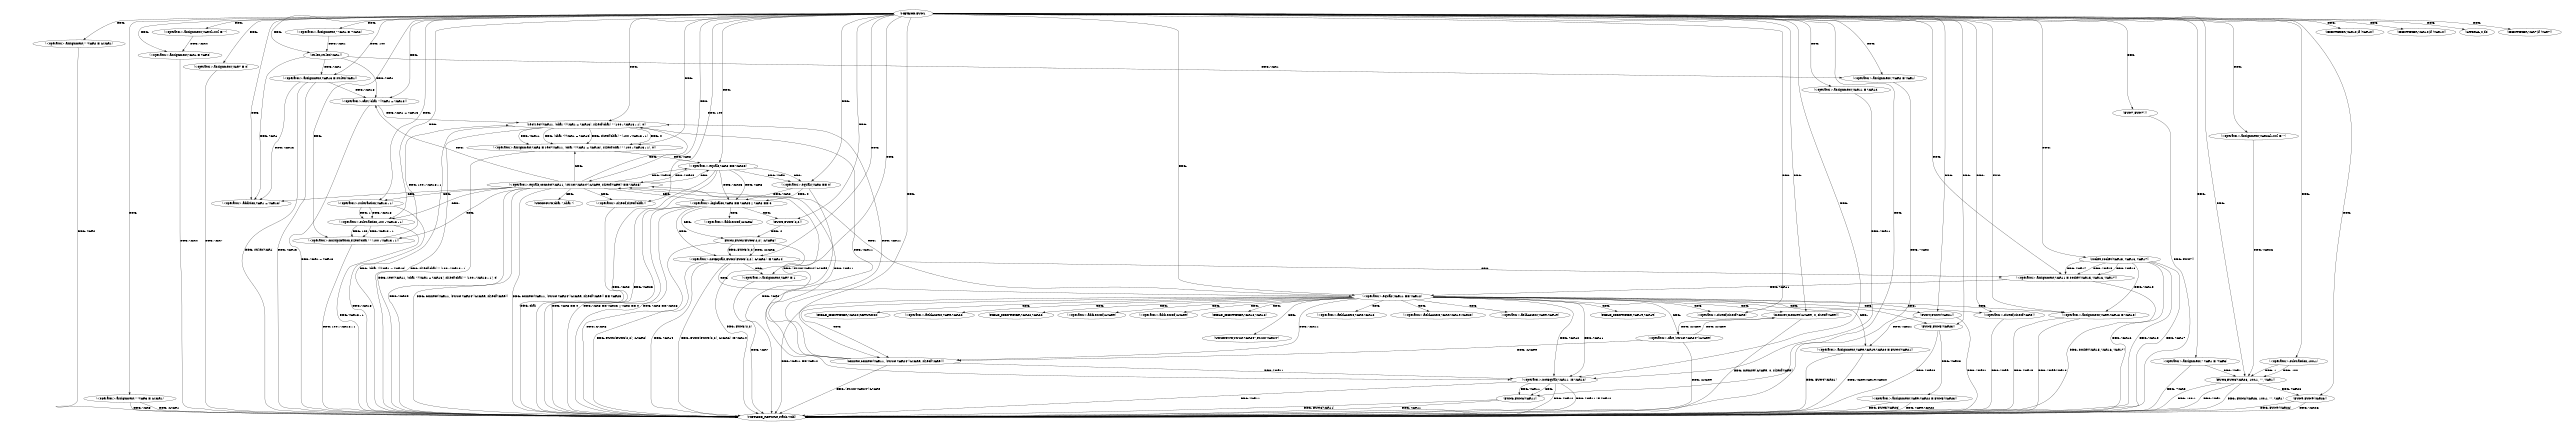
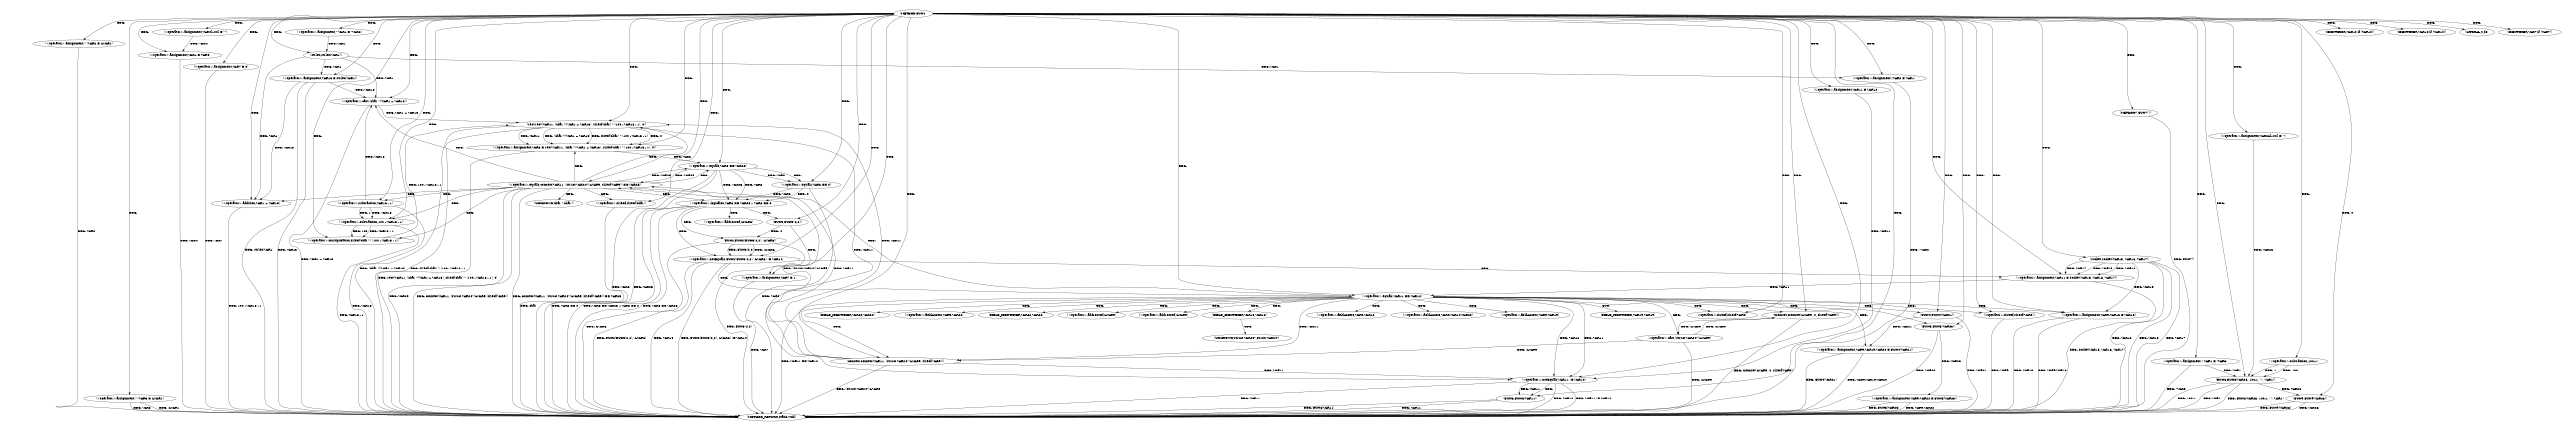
  digraph {
    n1 [label="(METHOD,FUN1)"]
    n2 [label="(<operator>.assignment,* *VAR2 = &VAR1)"]
    n3 [label="(<operator>.assignment,* *VAR3 = &VAR1)"]
    n4 [label="(<operator>.assignment,VAR4[100] = \"\")"]
    n5 [label="(<operator>.assignment,VAR1 = VAR4)"]
    n6 [label="(<operator>.assignment,* VAR1 = *VAR2)"]
    n7 [label="(<operator>.assignment,VAR7 = 0)"]
    n8 [label="(<operator>.assignment,VAR11 = VAR12)"]
    n9 [label="(<operator>.assignment,VAR13 = strlen(VAR1))"]
    n10 [label="(strlen,strlen(VAR1))"]
    n11 [label="(<operator>.notEquals,FUN2(FUN3(2,2), &VAR6) != VAR14)"]
    n12 [label="(FUN3,FUN3(2,2))"]
    n13 [label="(<operator>.assignment,VAR7 = 1)"]
    n14 [label="(<operator>.assignment,VAR11 = socket(VAR15, VAR16, VAR17))"]
    n15 [label="(socket,socket(VAR15, VAR16, VAR17))"]
    n16 [label="(<operator>.equals,VAR11 == VAR12)"]
    n17 [label="(memset,memset(&VAR9, 0, sizeof(VAR9)))"]
    n18 [label="(<operator>.sizeOf,sizeof(VAR9))"]
    n19 [label="(<operator>.assignment,VAR9.VAR18 = VAR15)"]
    n20 [label="(FUN4,FUN4(VAR21))"]
    n21 [label="(FUN5,FUN5(VAR23))"]
    n22 [label="(<operator>.equals,connect(VAR11, (struct VAR24*)&VAR9, sizeof(VAR9)) == VAR25)"]
    n23 [label="(connect,connect(VAR11, (struct VAR24*)&VAR9, sizeof(VAR9)))"]
    n24 [label="(<operator>.sizeOf,sizeof(VAR9))"]
    n25 [label="(<operator>.assignment,VAR8 = recv(VAR11, (char *)(VAR1 + VAR13), sizeof(char) * (100 - VAR13 - 1), 0))"]
    n26 [label="(recv,recv(VAR11, (char *)(VAR1 + VAR13), sizeof(char) * (100 - VAR13 - 1), 0))"]
    n27 [label="(<operator>.cast,(char *)(VAR1 + VAR13))"]
    n28 [label="(<operator>.addition,VAR1 + VAR13)"]
    n29 [label="(<operator>.multiplication,sizeof(char) * (100 - VAR13 - 1))"]
    n30 [label="(<operator>.sizeOf,sizeof(char))"]
    n31 [label="(<operator>.subtraction,100 - VAR13 - 1)"]
    n32 [label="(<operator>.subtraction,VAR13 - 1)"]
    n33 [label="(<operator>.equals,VAR8 == VAR25)"]
    n34 [label="(<operator>.equals,VAR8 == 0)"]
    n35 [label="(IDENTIFIER,VAR10,if (VAR10))"]
    n36 [label="(IDENTIFIER,VAR10,if (VAR10))"]
    n37 [label="(LITERAL,0,do)"]
    n38 [label="(<operator>.notEquals,VAR11 != VAR12)"]
    n39 [label="(FUN6,FUN6(VAR11))"]
    n40 [label="(IDENTIFIER,VAR7,if (VAR7))"]
-   n41 [label="(FUN7,FUN7())"]
+   n41 [label="(METHOD7,FUN7())"]
    n42 [label="(<operator>.assignment,*VAR2 = VAR1)"]
    n43 [label="(<operator>.assignment,* VAR1 = *VAR3)"]
    n44 [label="(<operator>.assignment,VAR26[100] = \"\")"]
    n45 [label="(FUN8,FUN8(VAR26, 100-1, \"\", VAR1))"]
    n46 [label="(<operator>.subtraction,100-1)"]
    n47 [label="(FUN9,FUN9(VAR26))"]
    n48 [label="(METHOD_RETURN,static void)"]
    n49 [label="(FUN2,FUN2(FUN3(2,2), &VAR6))"]
    n50 [label="(<operator>.assignment,VAR9.VAR19.VAR20 = FUN4(VAR21))"]
    n51 [label="(<operator>.cast,(struct VAR24*)&VAR9)"]
    n52 [label="(<operator>.addressOf,&VAR9)"]
    n53 [label="(<operator>.fieldAccess,VAR9.VAR18)"]
    n54 [label="(FIELD_IDENTIFIER,VAR18,VAR18)"]
    n55 [label="(<operator>.fieldAccess,VAR9.VAR19.VAR20)"]
    n56 [label="(<operator>.fieldAccess,VAR9.VAR19)"]
    n57 [label="(FIELD_IDENTIFIER,VAR19,VAR19)"]
-   n58 [label="(FIELD_IDENTIFIER,VAR20,RETURN20)"]
+   n58 [label="(FIELD_IDENTIFIER,VAR20,VAR20)"]
    n59 [label="(<operator>.fieldAccess,VAR9.VAR22)"]
    n60 [label="(FIELD_IDENTIFIER,VAR22,VAR22)"]
    n61 [label="(UNKNOWN,struct VAR24*,struct VAR24*)"]
    n62 [label="(<operator>.addressOf,&VAR9)"]
    n63 [label="(<operator>.assignment,VAR9.VAR22 = FUN5(VAR23))"]
    n64 [label="(<operator>.logicalOr,VAR8 == VAR25 || VAR8 == 0)"]
    n65 [label="(UNKNOWN,char *,char *)"]
    n66 [label="(<operator>.addressOf,&VAR6)"]
    n1 -> n2 [label="DDG: "]
    n1 -> n3 [label="DDG: "]
    n1 -> n4 [label="DDG: "]
    n1 -> n5 [label="DDG: "]
    n1 -> n6 [label="DDG: "]
    n1 -> n7 [label="DDG: "]
    n1 -> n8 [label="DDG: "]
-   n1 -> n9 [label="DDG: 100"]
+   n1 -> n9 [label="DDG: "]
    n1 -> n10 [label="DDG: "]
    n1 -> n11 [label="DDG: "]
    n1 -> n12 [label="DDG: "]
    n1 -> n13 [label="DDG: "]
    n1 -> n14 [label="DDG: "]
    n1 -> n15 [label="DDG: "]
    n1 -> n16 [label="DDG: "]
    n1 -> n17 [label="DDG: "]
    n1 -> n18 [label="DDG: "]
-   n1 -> n19 [label="FUN: "]
+   n1 -> n19 [label="DDG: "]
    n1 -> n20 [label="DDG: "]
    n1 -> n21 [label="DDG: "]
    n1 -> n22 [label="DDG: "]
    n1 -> n23 [label="DDG: "]
    n1 -> n24 [label="DDG: "]
    n1 -> n25 [label="DDG: "]
    n1 -> n26 [label="DDG: "]
    n1 -> n27 [label="DDG: "]
    n1 -> n28 [label="DDG: "]
    n1 -> n29 [label="DDG: "]
-   n1 -> n30 [label="DDG: 100"]
+   n1 -> n30 [label="DDG: "]
    n1 -> n31 [label="DDG: "]
    n1 -> n32 [label="DDG: "]
    n1 -> n33 [label="DDG: "]
    n1 -> n34 [label="DDG: "]
    n1 -> n35 [label="DDG: "]
    n1 -> n36 [label="DDG: "]
    n1 -> n37 [label="DDG: "]
    n1 -> n38 [label="DDG: "]
    n1 -> n39 [label="DDG: "]
    n1 -> n40 [label="DDG: "]
    n1 -> n41 [label="DDG: "]
    n1 -> n42 [label="DDG: "]
    n1 -> n43 [label="DDG: "]
    n1 -> n44 [label="DDG: "]
    n1 -> n45 [label="DDG: "]
    n1 -> n46 [label="DDG: "]
-   n1 -> n47 [label="DDG: "]
+   n1 -> n47 [label="DDG: 0"]
    n2 -> n48 [label="DDG: VAR2"]
    n3 -> n48 [label="DDG: VAR3"]
    n3 -> n48 [label="DDG: &VAR1"]
    n4 -> n5 [label="DDG: VAR4"]
    n5 -> n48 [label="DDG: VAR4"]
    n6 -> n10 [label="DDG: VAR1"]
    n7 -> n48 [label="DDG: VAR7"]
    n8 -> n38 [label="DDG: VAR11"]
    n9 -> n27 [label="DDG: VAR13"]
    n9 -> n28 [label="DDG: VAR13"]
    n9 -> n48 [label="DDG: strlen(VAR1)"]
    n9 -> n48 [label="DDG: VAR13"]
    n10 -> n9 [label="DDG: VAR1"]
    n10 -> n27 [label="DDG: VAR1"]
    n10 -> n28 [label="DDG: VAR1"]
    n10 -> n42 [label="DDG: VAR1"]
-   n11 -> n13 [label="CDG: "]
+   n12 -> n13 [label="CDG: "]
    n11 -> n14 [label="CDG: "]
    n11 -> n16 [label="CDG: "]
    n11 -> n48 [label="DDG: FUN2(FUN3(2,2), &VAR6)"]
    n11 -> n48 [label="DDG: VAR14"]
    n11 -> n48 [label="DDG: FUN2(FUN3(2,2), &VAR6) != VAR14"]
    n12 -> n49 [label="DDG: 2"]
    n13 -> n48 [label="DDG: VAR7"]
    n14 -> n16 [label="DDG: VAR11"]
    n14 -> n48 [label="DDG: socket(VAR15, VAR16, VAR17)"]
    n15 -> n14 [label="DDG: VAR15"]
    n15 -> n14 [label="DDG: VAR16"]
    n15 -> n14 [label="DDG: VAR17"]
    n15 -> n19 [label="DDG: VAR15"]
    n15 -> n48 [label="DDG: VAR16"]
    n15 -> n48 [label="DDG: VAR15"]
    n15 -> n48 [label="DDG: VAR17"]
    n16 -> n17 [label="CDG: "]
    n16 -> n18 [label="CDG: "]
    n16 -> n19 [label="CDG: "]
    n16 -> n20 [label="CDG: "]
    n16 -> n21 [label="CDG: "]
    n16 -> n22 [label="CDG: "]
    n16 -> n23 [label="DDG: VAR11"]
    n16 -> n23 [label="CDG: "]
    n16 -> n24 [label="CDG: "]
    n16 -> n38 [label="DDG: VAR11"]
    n16 -> n38 [label="DDG: VAR12"]
    n16 -> n48 [label="DDG: VAR11 == VAR12"]
    n16 -> n50 [label="CDG: "]
    n16 -> n51 [label="CDG: "]
    n16 -> n52 [label="CDG: "]
    n16 -> n53 [label="CDG: "]
    n16 -> n54 [label="CDG: "]
    n16 -> n55 [label="CDG: "]
    n16 -> n56 [label="CDG: "]
-   n16 -> n57 [label="CDG: "]
+   n16 -> n57 [label="FUN: "]
    n16 -> n58 [label="CDG: "]
    n16 -> n59 [label="CDG: "]
    n16 -> n60 [label="CDG: "]
-   n16 -> n61 [label="CDG: "]
+   n54 -> n61 [label="CDG: "]
    n16 -> n62 [label="CDG: "]
    n17 -> n48 [label="DDG: memset(&VAR9, 0, sizeof(VAR9))"]
    n17 -> n51 [label="DDG: &VAR9"]
    n19 -> n48 [label="DDG: VAR15"]
    n19 -> n48 [label="DDG: VAR9.VAR18"]
    n20 -> n48 [label="DDG: VAR21"]
    n20 -> n50 [label="DDG: VAR21"]
    n21 -> n48 [label="DDG: VAR23"]
    n21 -> n63 [label="DDG: VAR23"]
    n22 -> n25 [label="CDG: "]
    n22 -> n26 [label="CDG: "]
    n22 -> n27 [label="CDG: "]
    n22 -> n28 [label="CDG: "]
    n22 -> n29 [label="CDG: "]
    n22 -> n30 [label="CDG: "]
    n22 -> n31 [label="CDG: "]
    n22 -> n32 [label="CDG: "]
    n22 -> n33 [label="DDG: VAR25"]
    n22 -> n33 [label="CDG: "]
    n22 -> n48 [label="DDG: VAR25"]
    n22 -> n48 [label="DDG: connect(VAR11, (struct VAR24*)&VAR9, sizeof(VAR9))"]
    n22 -> n48 [label="DDG: connect(VAR11, (struct VAR24*)&VAR9, sizeof(VAR9)) == VAR25"]
    n22 -> n64 [label="CDG: "]
    n22 -> n65 [label="CDG: "]
    n23 -> n22 [label="DDG: VAR11"]
    n23 -> n22 [label="DDG: (struct VAR24*)&VAR9"]
    n23 -> n26 [label="DDG: VAR11"]
    n23 -> n38 [label="DDG: VAR11"]
    n23 -> n48 [label="DDG: (struct VAR24*)&VAR9"]
    n24 -> n48 [label="DDG: VAR9"]
    n25 -> n33 [label="DDG: VAR8"]
    n25 -> n48 [label="DDG: recv(VAR11, (char *)(VAR1 + VAR13), sizeof(char) * (100 - VAR13 - 1), 0)"]
    n26 -> n25 [label="DDG: VAR11"]
    n26 -> n25 [label="DDG: (char *)(VAR1 + VAR13)"]
    n26 -> n25 [label="DDG: sizeof(char) * (100 - VAR13 - 1)"]
    n26 -> n25 [label="DDG: 0"]
    n26 -> n38 [label="DDG: VAR11"]
    n26 -> n48 [label="DDG: sizeof(char) * (100 - VAR13 - 1)"]
    n26 -> n48 [label="DDG: (char *)(VAR1 + VAR13)"]
    n27 -> n26 [label="DDG: VAR1 + VAR13"]
    n27 -> n48 [label="DDG: VAR1 + VAR13"]
    n29 -> n26 [label="DDG: 100 - VAR13 - 1"]
-   n29 -> n48 [label="DDG: 100 - VAR13 - 1"]
+   n28 -> n48 [label="DDG: 100 - VAR13 - 1"]
    n30 -> n48 [label="DDG: char"]
    n31 -> n29 [label="DDG: 100"]
    n31 -> n29 [label="DDG: VAR13 - 1"]
    n31 -> n48 [label="DDG: VAR13 - 1"]
+   n32 -> n27 [label="DDG: VAR13"]
    n32 -> n31 [label="DDG: VAR13"]
    n32 -> n31 [label="DDG: 1"]
    n32 -> n48 [label="DDG: VAR13"]
    n33 -> n22 [label="DDG: VAR25"]
    n33 -> n34 [label="DDG: VAR8"]
    n33 -> n34 [label="CDG: "]
    n33 -> n48 [label="DDG: VAR8"]
    n33 -> n48 [label="DDG: VAR25"]
    n33 -> n64 [label="DDG: VAR8"]
    n33 -> n64 [label="DDG: VAR25"]
    n34 -> n48 [label="DDG: VAR8"]
    n34 -> n64 [label="DDG: VAR8"]
    n34 -> n64 [label="DDG: 0"]
    n38 -> n39 [label="DDG: VAR11"]
    n38 -> n39 [label="CDG: "]
    n38 -> n48 [label="DDG: VAR12"]
    n38 -> n48 [label="DDG: VAR11 != VAR12"]
    n38 -> n48 [label="DDG: VAR11"]
    n39 -> n48 [label="DDG: FUN6(VAR11)"]
    n39 -> n48 [label="DDG: VAR11"]
    n41 -> n48 [label="DDG: FUN7()"]
    n42 -> n48 [label="DDG: *VAR2"]
    n43 -> n45 [label="DDG: VAR1"]
    n43 -> n48 [label="DDG: *VAR3"]
    n44 -> n45 [label="DDG: VAR26"]
    n45 -> n47 [label="DDG: VAR26"]
    n45 -> n48 [label="DDG: 100-1"]
    n45 -> n48 [label="DDG: VAR1"]
    n45 -> n48 [label="DDG: FUN8(VAR26, 100-1, \"\", VAR1)"]
    n46 -> n45 [label="DDG: 100"]
    n46 -> n45 [label="DDG: 1"]
    n47 -> n48 [label="DDG: FUN9(VAR26)"]
    n47 -> n48 [label="DDG: VAR26"]
    n49 -> n11 [label="DDG: FUN3(2,2)"]
    n49 -> n11 [label="DDG: &VAR6"]
    n49 -> n48 [label="DDG: &VAR6"]
    n49 -> n48 [label="DDG: FUN3(2,2)"]
    n50 -> n48 [label="DDG: FUN4(VAR21)"]
    n50 -> n48 [label="DDG: VAR9.VAR19.VAR20"]
    n51 -> n17 [label="DDG: &VAR9"]
    n51 -> n23 [label="DDG: &VAR9"]
    n51 -> n48 [label="DDG: &VAR9"]
    n63 -> n48 [label="DDG: FUN5(VAR23)"]
    n63 -> n48 [label="DDG: VAR9.VAR22"]
    n64 -> n11 [label="CDG: "]
    n64 -> n12 [label="CDG: "]
    n64 -> n48 [label="DDG: VAR8 == 0"]
    n64 -> n48 [label="DDG: VAR8 == VAR25 || VAR8 == 0"]
    n64 -> n48 [label="DDG: VAR8 == VAR25"]
    n64 -> n49 [label="CDG: "]
    n64 -> n66 [label="CDG: "]
  }
